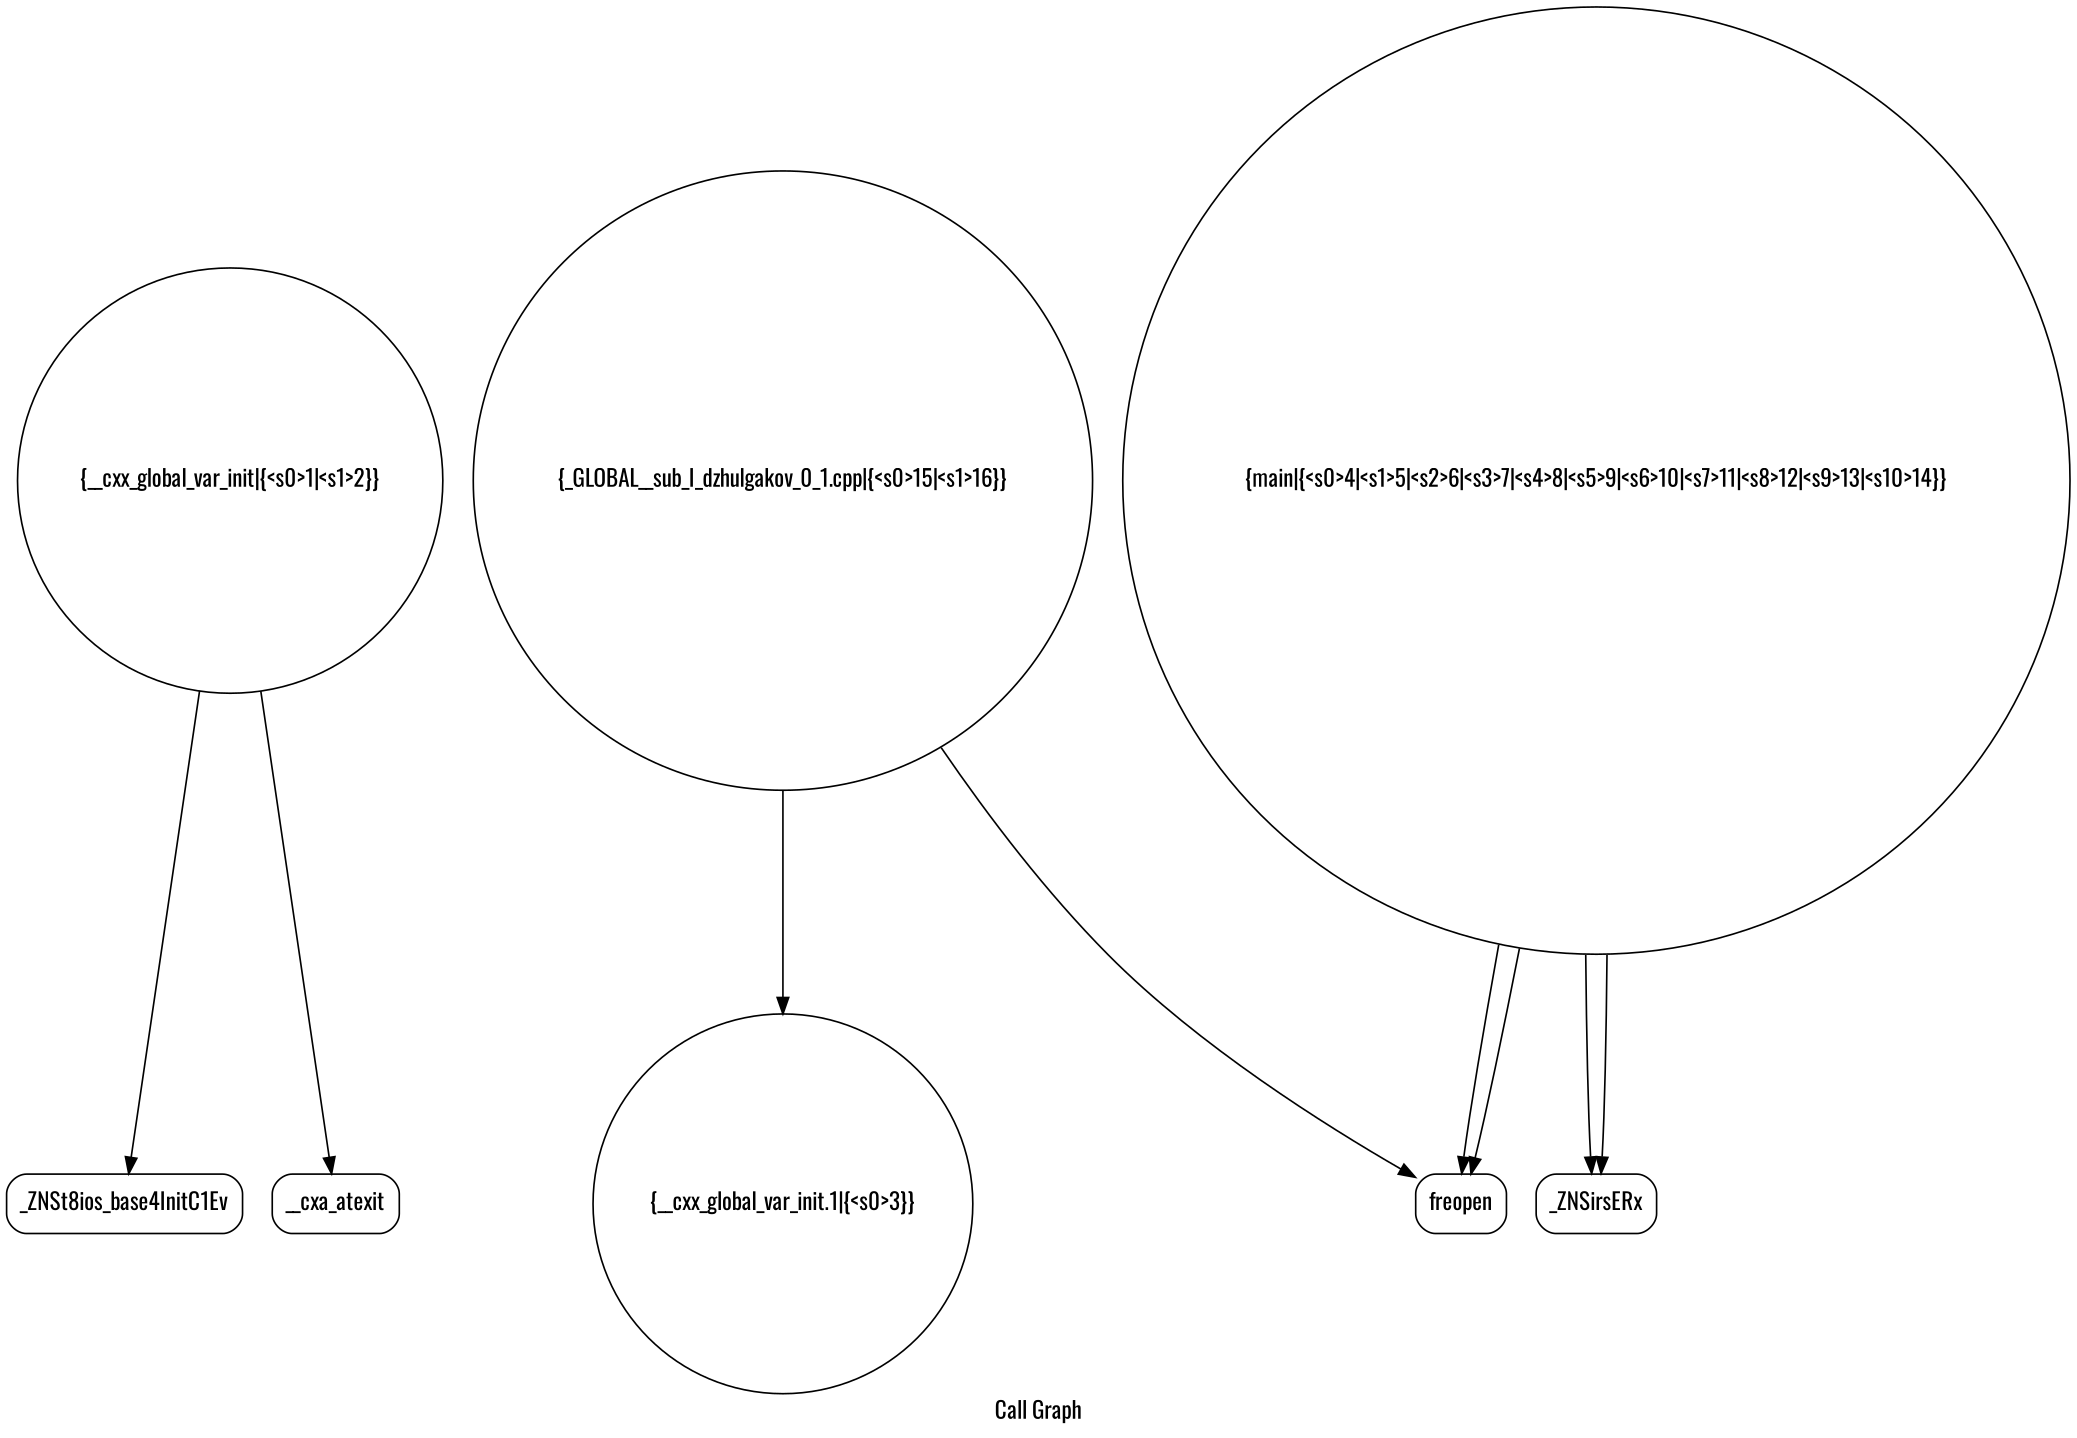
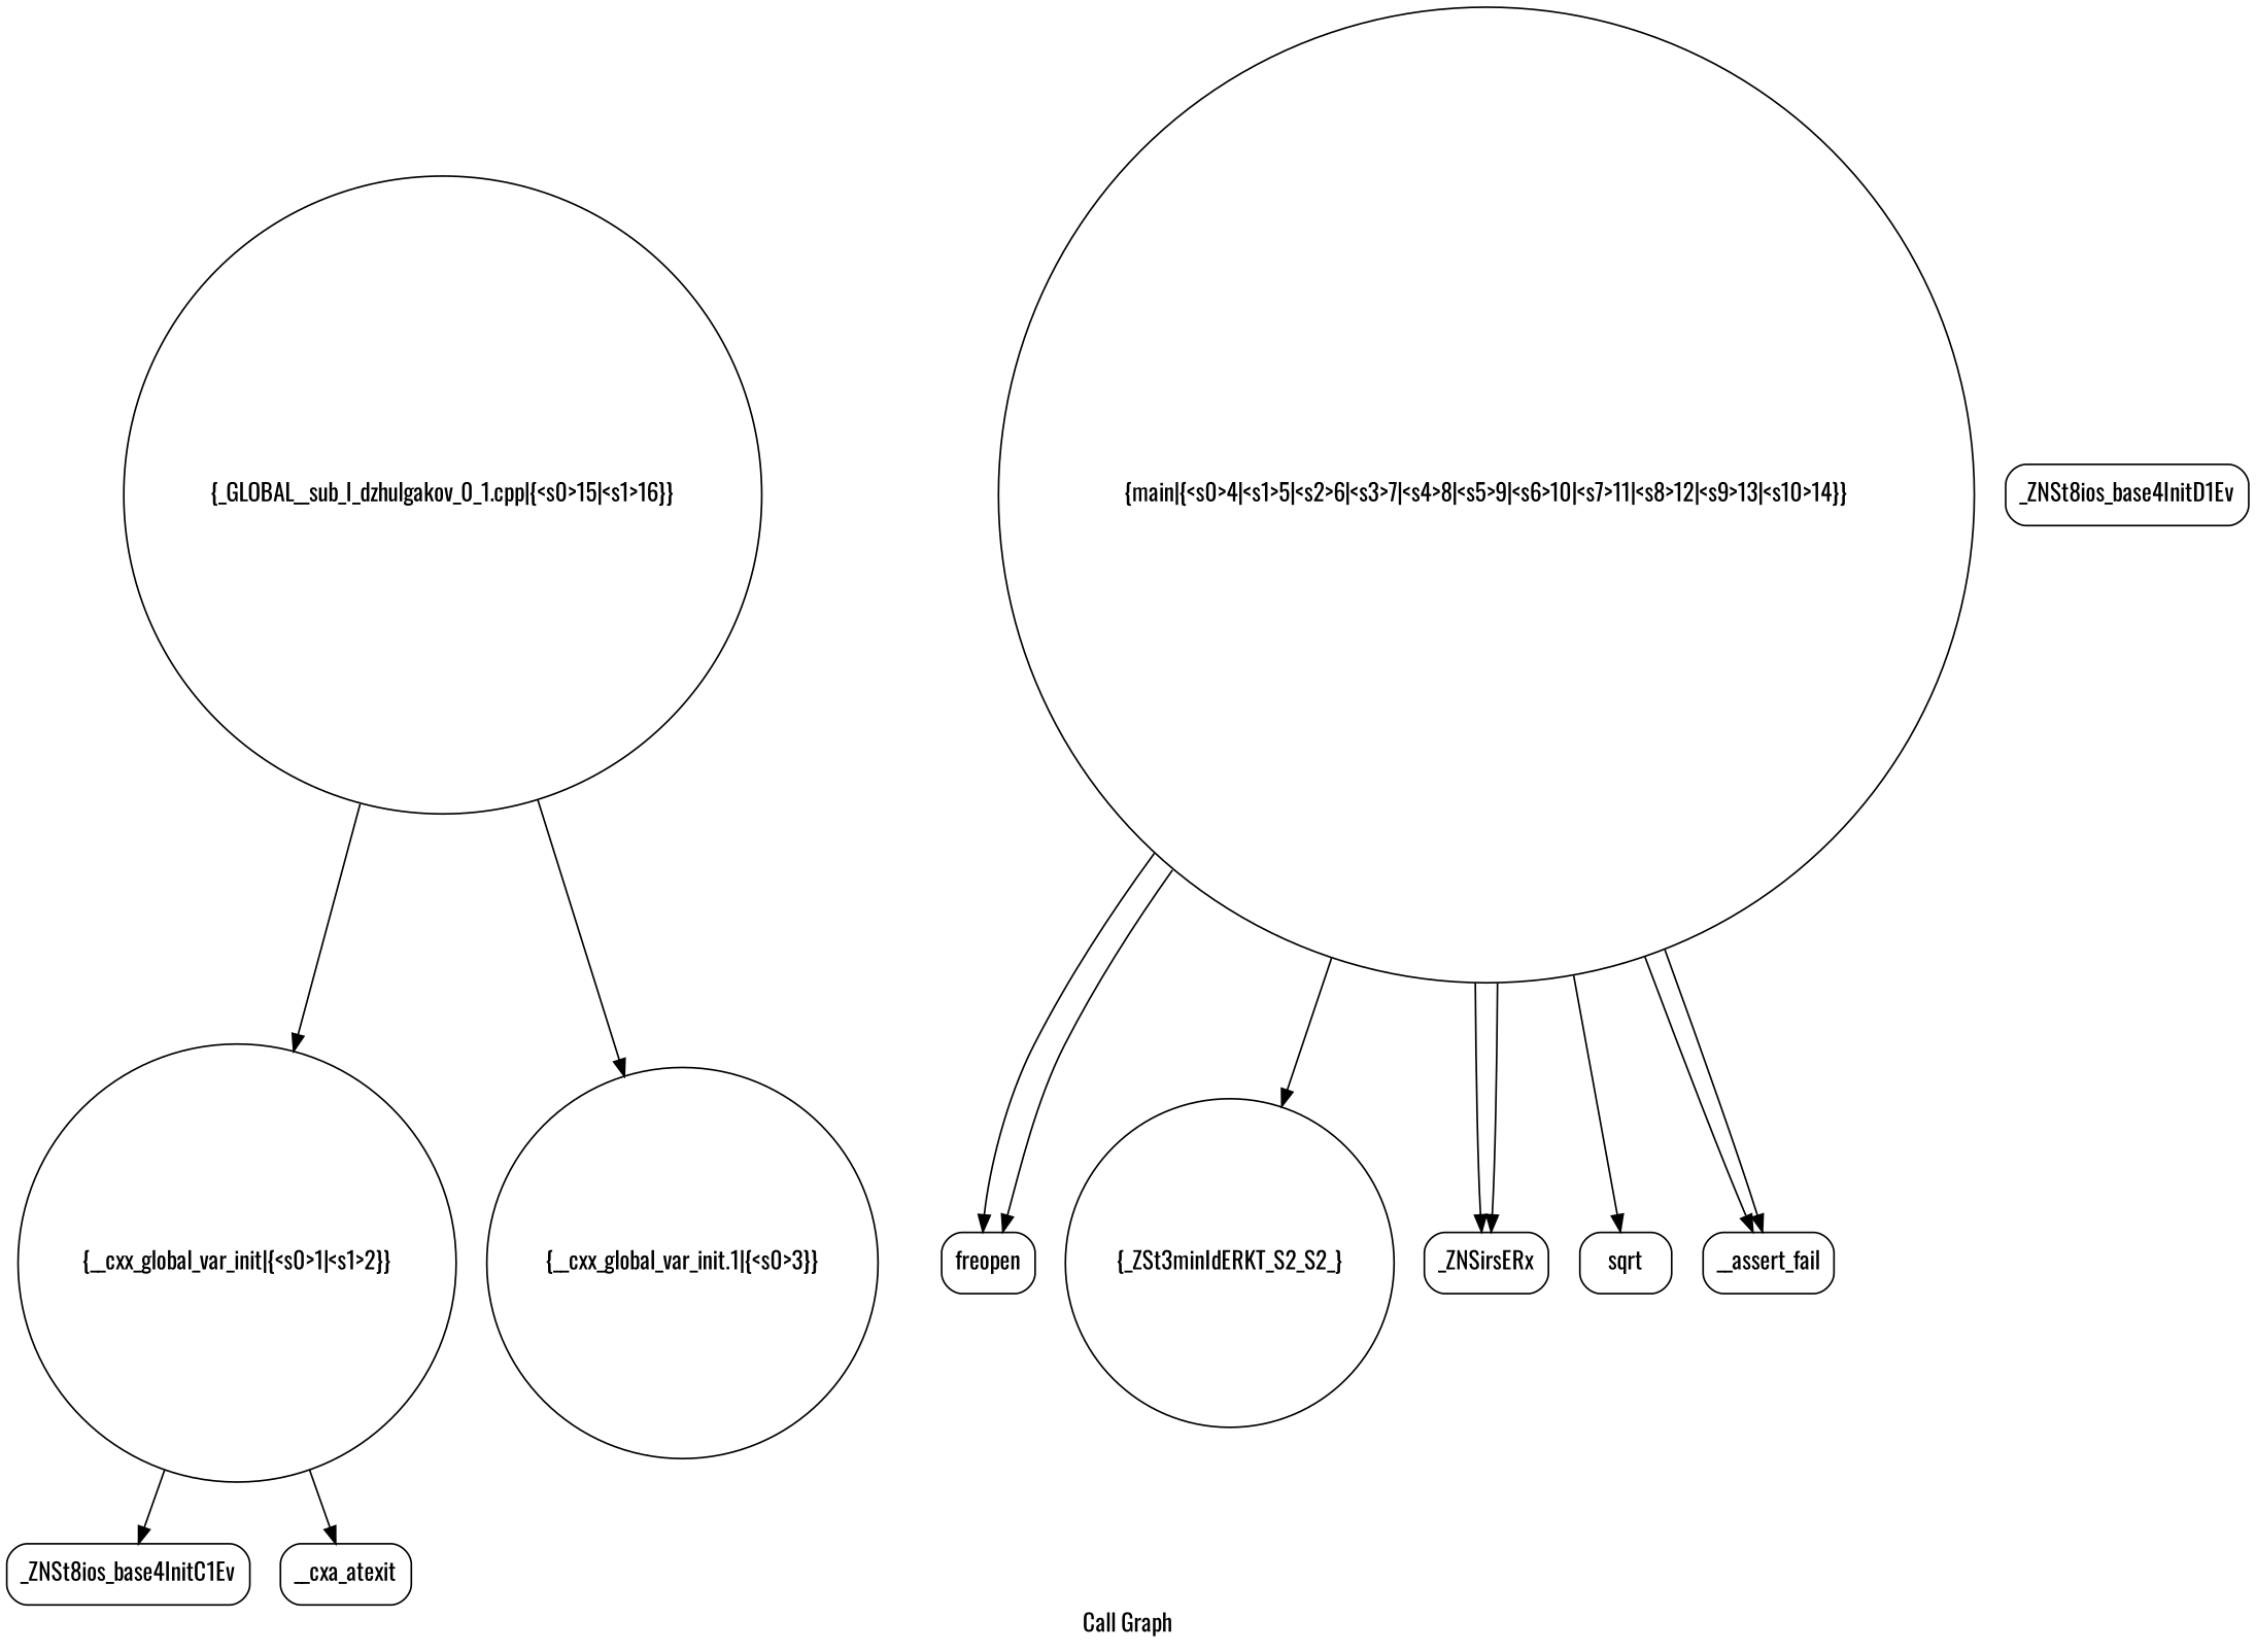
  digraph {
    fontname=Oswald
    label="Call Graph"
    node [fontname=Oswald shape=Mrecord]
    edge [color=black fontname=Oswald tailport=s0]
    n1 [label="{__cxx_global_var_init|{<s0>1|<s1>2}}" shape=circle]
    n2 [label="{_ZNSt8ios_base4InitC1Ev}"]
    n3 [label="{__cxa_atexit}"]
    n4 [label="{freopen}"]
    n5 [label="{_GLOBAL__sub_I_dzhulgakov_0_1.cpp|{<s0>15|<s1>16}}" shape=circle]
    n6 [label="{__cxx_global_var_init.1|{<s0>3}}" shape=circle]
+   n7 [label="{_ZNSt8ios_base4InitD1Ev}"]
+   n8 [label="{_ZSt3minIdERKT_S2_S2_}" shape=circle]
    n9 [label="{main|{<s0>4|<s1>5|<s2>6|<s3>7|<s4>8|<s5>9|<s6>10|<s7>11|<s8>12|<s9>13|<s10>14}}" shape=circle]
    n10 [label="{_ZNSirsERx}"]
+   n11 [label="{sqrt}"]
+   n12 [label="{__assert_fail}"]
    n1 -> n2
    n1 -> n3 [tailport=s1]
-   n5 -> n4
+   n5 -> n1
    n5 -> n6 [tailport=s1]
    n9 -> n4
    n9 -> n4 [tailport=s1]
+   n9 -> n8 [tailport=s7]
    n9 -> n10 [tailport=s4]
    n9 -> n10 [tailport=s5]
+   n9 -> n11 [tailport=s6]
+   n9 -> n12 [tailport=s8]
+   n9 -> n12 [tailport=s9]
  }
